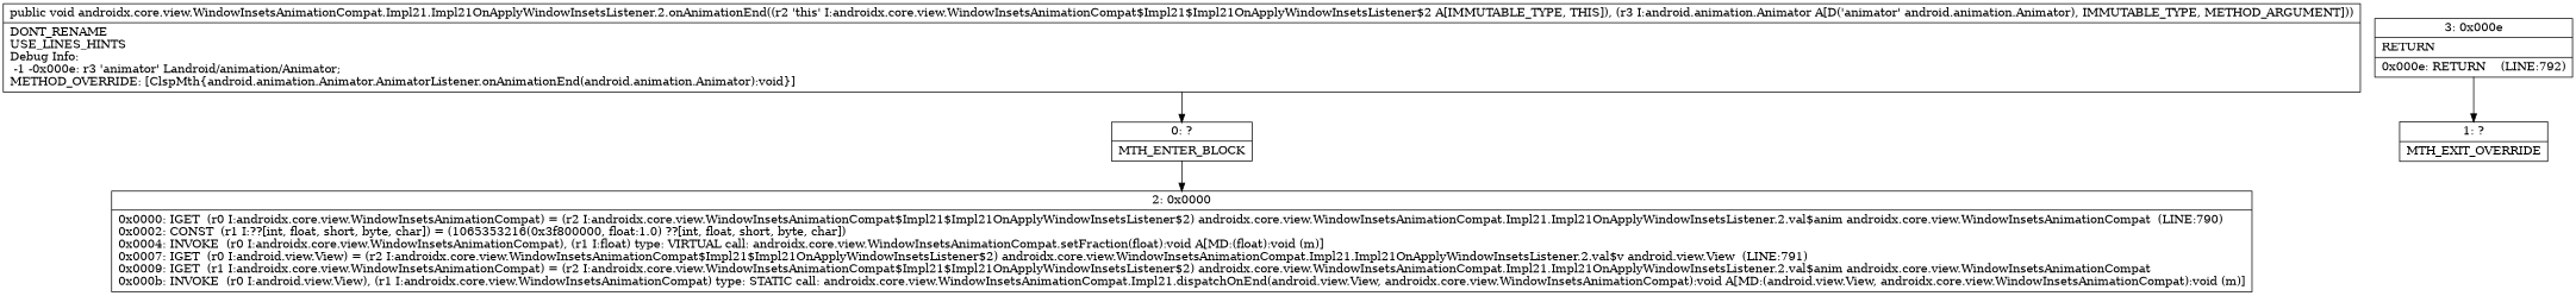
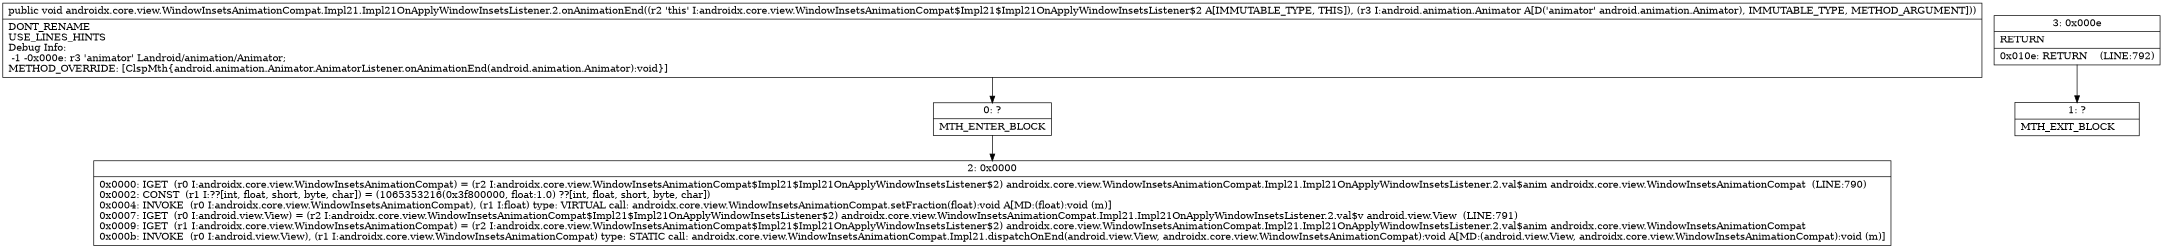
  digraph {
    node [shape=record]
    n1 [label="{0\:\ ?|MTH_ENTER_BLOCK\l}"]
    n2 [label="{2\:\ 0x0000|0x0000: IGET  (r0 I:androidx.core.view.WindowInsetsAnimationCompat) = (r2 I:androidx.core.view.WindowInsetsAnimationCompat$Impl21$Impl21OnApplyWindowInsetsListener$2) androidx.core.view.WindowInsetsAnimationCompat.Impl21.Impl21OnApplyWindowInsetsListener.2.val$anim androidx.core.view.WindowInsetsAnimationCompat  (LINE:790)\l0x0002: CONST  (r1 I:??[int, float, short, byte, char]) = (1065353216(0x3f800000, float:1.0) ??[int, float, short, byte, char]) \l0x0004: INVOKE  (r0 I:androidx.core.view.WindowInsetsAnimationCompat), (r1 I:float) type: VIRTUAL call: androidx.core.view.WindowInsetsAnimationCompat.setFraction(float):void A[MD:(float):void (m)]\l0x0007: IGET  (r0 I:android.view.View) = (r2 I:androidx.core.view.WindowInsetsAnimationCompat$Impl21$Impl21OnApplyWindowInsetsListener$2) androidx.core.view.WindowInsetsAnimationCompat.Impl21.Impl21OnApplyWindowInsetsListener.2.val$v android.view.View  (LINE:791)\l0x0009: IGET  (r1 I:androidx.core.view.WindowInsetsAnimationCompat) = (r2 I:androidx.core.view.WindowInsetsAnimationCompat$Impl21$Impl21OnApplyWindowInsetsListener$2) androidx.core.view.WindowInsetsAnimationCompat.Impl21.Impl21OnApplyWindowInsetsListener.2.val$anim androidx.core.view.WindowInsetsAnimationCompat \l0x000b: INVOKE  (r0 I:android.view.View), (r1 I:androidx.core.view.WindowInsetsAnimationCompat) type: STATIC call: androidx.core.view.WindowInsetsAnimationCompat.Impl21.dispatchOnEnd(android.view.View, androidx.core.view.WindowInsetsAnimationCompat):void A[MD:(android.view.View, androidx.core.view.WindowInsetsAnimationCompat):void (m)]\l}"]
-   n3 [label="{3\:\ 0x000e|RETURN\l|0x000e: RETURN    (LINE:792)\l}"]
-   n4 [label="{1\:\ ?|MTH_EXIT_OVERRIDE\l}"]
+   n3 [label="{3\:\ 0x000e|RETURN\l|0x010e: RETURN    (LINE:792)\l}"]
+   n4 [label="{1\:\ ?|MTH_EXIT_BLOCK\l}"]
    n5 [label="{public void androidx.core.view.WindowInsetsAnimationCompat.Impl21.Impl21OnApplyWindowInsetsListener.2.onAnimationEnd((r2 'this' I:androidx.core.view.WindowInsetsAnimationCompat$Impl21$Impl21OnApplyWindowInsetsListener$2 A[IMMUTABLE_TYPE, THIS]), (r3 I:android.animation.Animator A[D('animator' android.animation.Animator), IMMUTABLE_TYPE, METHOD_ARGUMENT]))  | DONT_RENAME\lUSE_LINES_HINTS\lDebug Info:\l  \-1 \-0x000e: r3 'animator' Landroid\/animation\/Animator;\lMETHOD_OVERRIDE: [ClspMth\{android.animation.Animator.AnimatorListener.onAnimationEnd(android.animation.Animator):void\}]\l}"]
    n1 -> n2
    n3 -> n4
    n5 -> n1
  }
